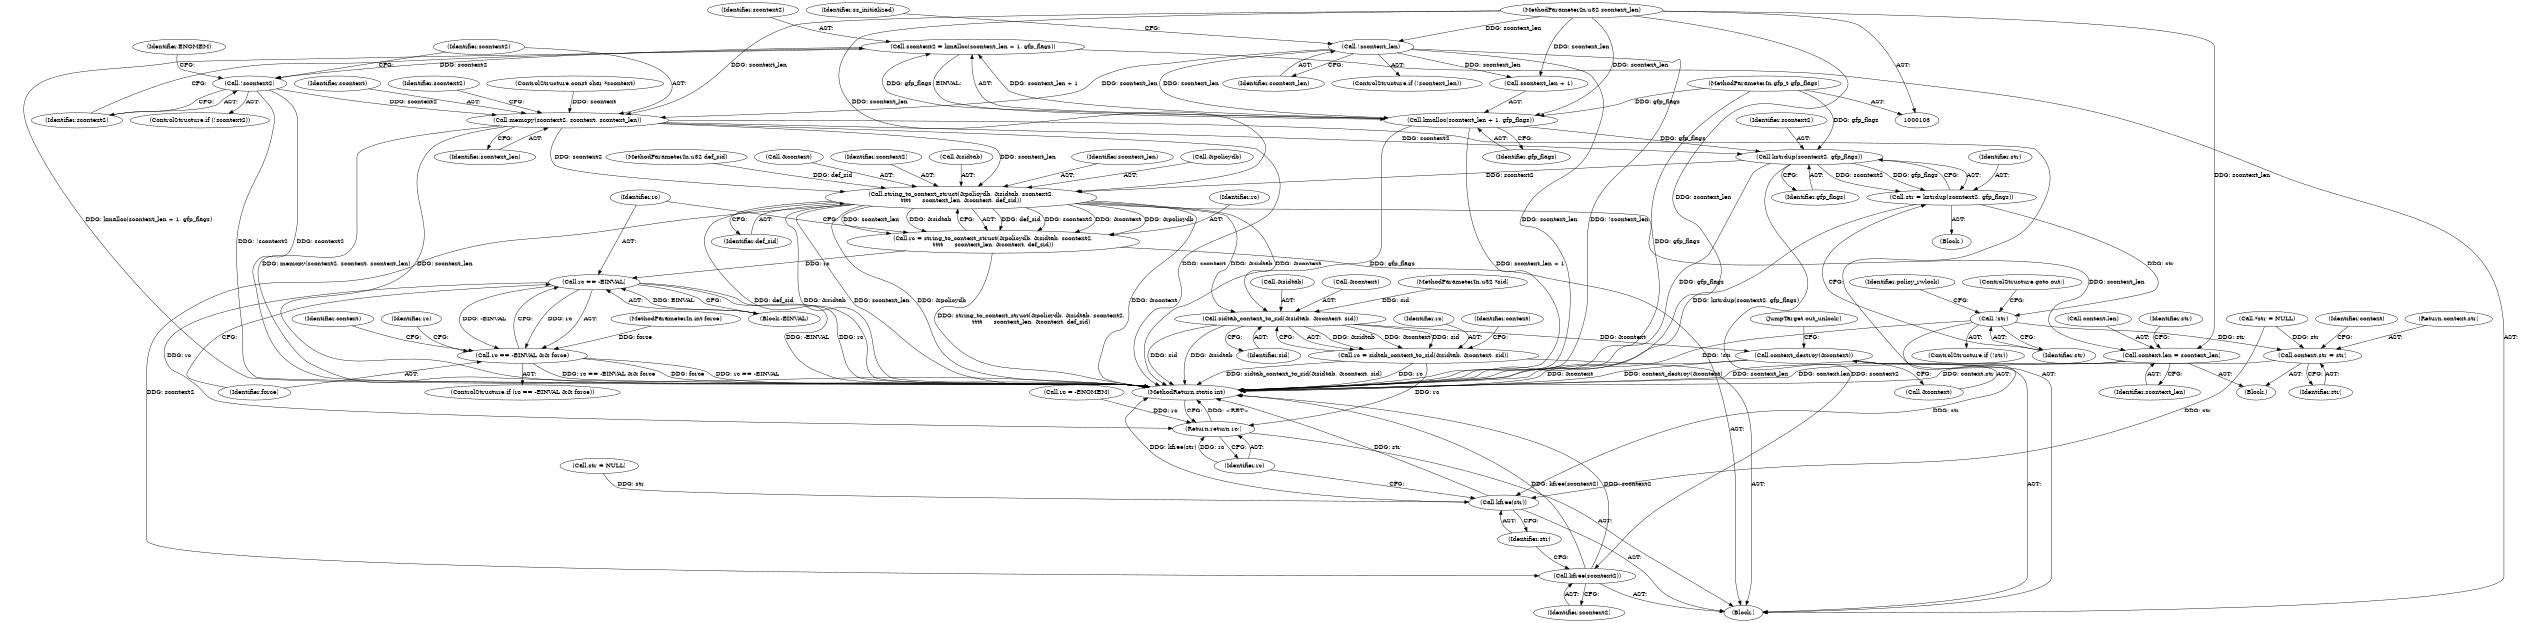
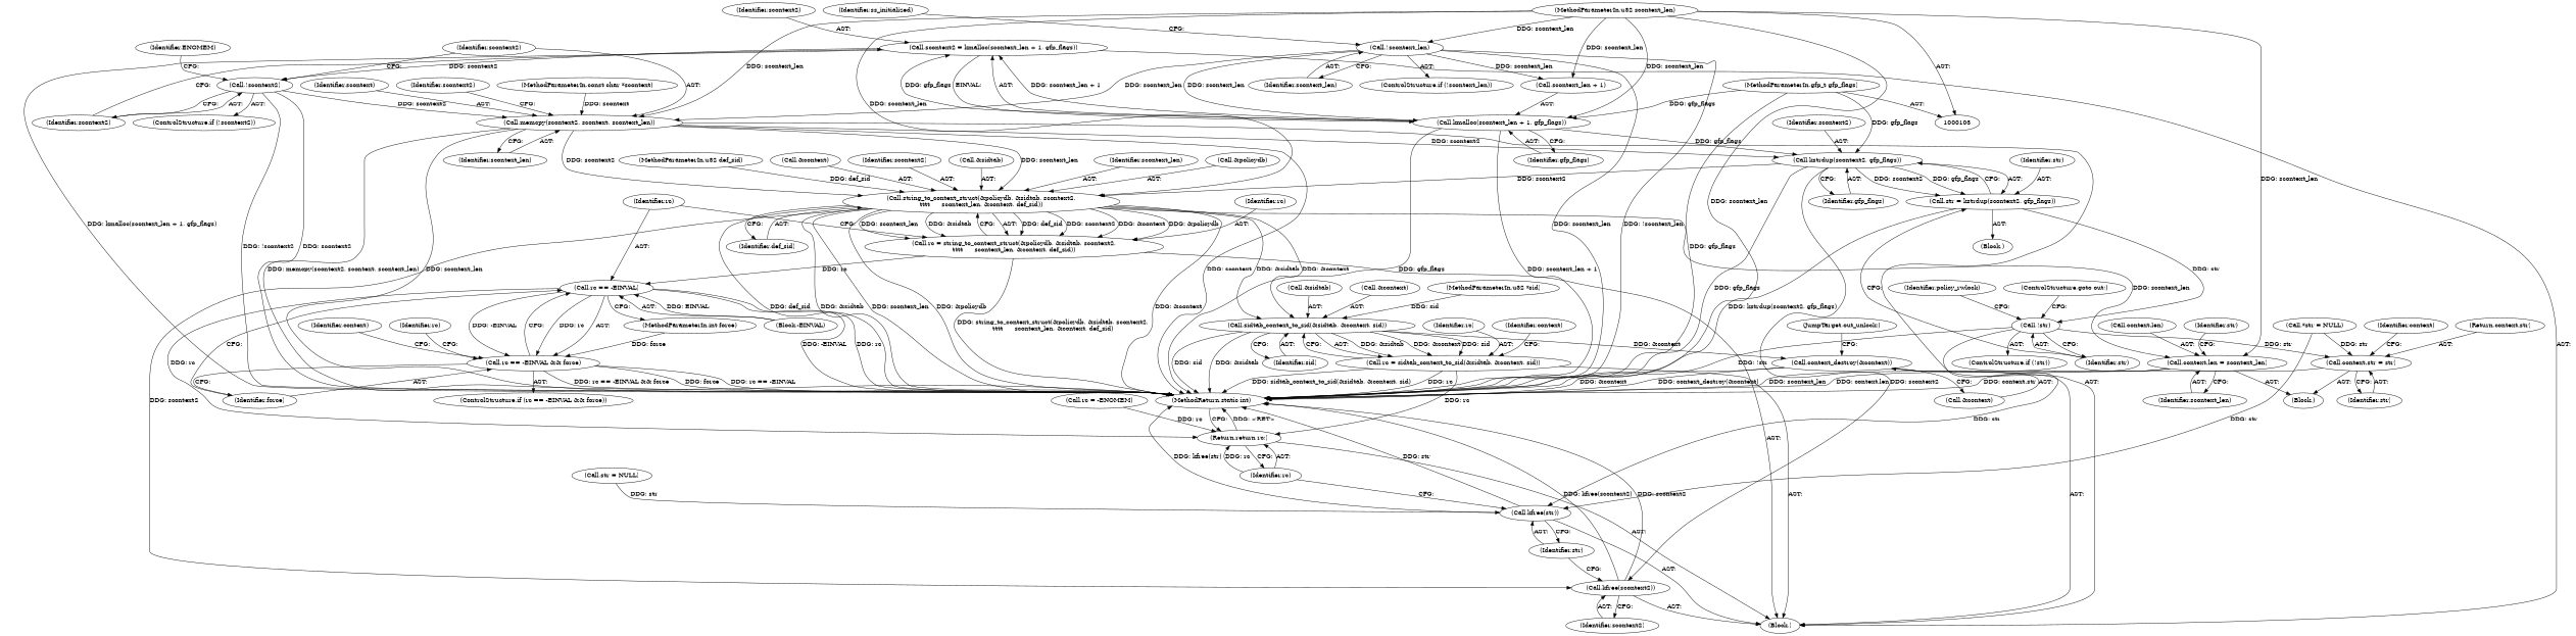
  digraph {
    n1 [label="(Call,scontext2 = kmalloc(scontext_len + 1, gfp_flags))"]
    n2 [label="(Call,kmalloc(scontext_len + 1, gfp_flags))"]
    n3 [label="(Call,!scontext2)"]
    n4 [label="(MethodReturn,static int)"]
    n5 [label="(Block,)"]
    n6 [label="(Call,kstrdup(scontext2, gfp_flags))"]
    n7 [label="(Identifier,gfp_flags)"]
    n8 [label="(Call,memcpy(scontext2, scontext, scontext_len))"]
    n9 [label="(Identifier,scontext2)"]
    n10 [label="(ControlStructure,if (!scontext2))"]
    n11 [label="(Return,return rc;)"]
    n12 [label="(Call,string_to_context_struct(&policydb, &sidtab, scontext2,\n\t\t\t\t      scontext_len, &context, def_sid))"]
    n13 [label="(Call,str = kstrdup(scontext2, gfp_flags))"]
    n14 [label="(Call,kfree(scontext2))"]
    n15 [label="(Identifier,gfp_flags)"]
    n16 [label="(Call,!scontext_len)"]
    n17 [label="(Call,scontext_len + 1)"]
    n18 [label="(ControlStructure,if (!scontext_len))"]
    n19 [label="(Identifier,scontext_len)"]
    n20 [label="(Identifier,scontext_len)"]
    n21 [label="(MethodParameterIn,u32 scontext_len)"]
    n22 [label="(Call,context.len = scontext_len)"]
    1000103
    n24 [label="(Call,rc = string_to_context_struct(&policydb, &sidtab, scontext2,\n\t\t\t\t      scontext_len, &context, def_sid))"]
    n25 [label="(Call,sidtab_context_to_sid(&sidtab, &context, sid))"]
    n26 [label="(Identifier,def_sid)"]
    n27 [label="(Block,)"]
    n28 [label="(Identifier,scontext_len)"]
    n29 [label="(MethodParameterIn,gfp_t gfp_flags)"]
    n30 [label="(Call,!str)"]
    n31 [label="(Block,)"]
    n32 [label="(Identifier,scontext2)"]
    n33 [label="(Call,context.str = str)"]
    n34 [label="(Call,kfree(str))"]
    n35 [label="(Identifier,str)"]
    n36 [label="(ControlStructure,if (!str))"]
    n37 [label="(Identifier,str)"]
    n38 [label="(Identifier,str)"]
    n39 [label="(Call,rc == -EINVAL)"]
    n40 [label="(Call,rc = sidtab_context_to_sid(&sidtab, &context, sid))"]
    n41 [label="(Call,context_destroy(&context))"]
    n42 [label="(Identifier,sid)"]
    n43 [label="(Call,rc == -EINVAL && force)"]
    n44 [label="(Block,-EINVAL)"]
    n45 [label="(ControlStructure,if (rc == -EINVAL && force))"]
    n46 [label="(Identifier,force)"]
    n47 [label="(Identifier,rc)"]
    n48 [label="(Call,&context)"]
    n49 [label="(Identifier,scontext)"]
    n50 [label="(Return,context.str)"]
    n51 [label="(Call,&context)"]
    n52 [label="(Call,&sidtab)"]
    n53 [label="(Identifier,context)"]
    n54 [label="(Identifier,policy_rwlock)"]
    n55 [label="(Identifier,rc)"]
    n56 [label="(Identifier,scontext2)"]
    n57 [label="(MethodParameterIn,u32 *sid)"]
    n58 [label="(Identifier,ss_initialized)"]
    n59 [label="(Identifier,str)"]
    n60 [label="(ControlStructure,goto out;)"]
    n61 [label="(JumpTarget,out_unlock:)"]
    n62 [label="(Identifier,scontext_len)"]
    n63 [label="(Identifier,str)"]
    n64 [label="(Identifier,scontext2)"]
    n65 [label="(Identifier,rc)"]
    n66 [label="(Identifier,rc)"]
    n67 [label="(Call,&sidtab)"]
    n68 [label="(Call,rc = -ENOMEM)"]
    n69 [label="(MethodParameterIn,int force)"]
    n70 [label="(Identifier,scontext2)"]
    n71 [label="(Call,*str = NULL)"]
    n72 [label="(Call,str = NULL)"]
    n73 [label="(Call,&policydb)"]
    n74 [label="(Identifier,rc)"]
    n75 [label="(Identifier,context)"]
    n76 [label="(Identifier,ENOMEM)"]
    n77 [label="(MethodParameterIn,u32 def_sid)"]
-   n78 [label="(ControlStructure,const char *scontext)"]
+   n78 [label="(MethodParameterIn,const char *scontext)"]
    n79 [label="(Call,context.len)"]
    n80 [label="(Call,&context)"]
    n81 [label="(Identifier,context)"]
    n82 [label="(Identifier,scontext2)"]
    n83 [label="(Identifier,scontext2)"]
    n1 -> n2 [label="EINVAL: "]
    n1 -> n3 [label="DDG: scontext2"]
    n1 -> n4 [label="DDG: kmalloc(scontext_len + 1, gfp_flags)"]
    n1 -> n5 [label="AST: "]
    n2 -> n1 [label="AST: "]
    n2 -> n1 [label="DDG: scontext_len + 1"]
    n2 -> n1 [label="DDG: gfp_flags"]
    n2 -> n4 [label="DDG: gfp_flags"]
    n2 -> n4 [label="DDG: scontext_len + 1"]
    n2 -> n6 [label="DDG: gfp_flags"]
    n2 -> n7 [label="CFG: "]
    n3 -> n4 [label="DDG: !scontext2"]
    n3 -> n4 [label="DDG: scontext2"]
    n3 -> n8 [label="DDG: scontext2"]
    n3 -> n9 [label="CFG: "]
    n3 -> n10 [label="AST: "]
    n4 -> n11 [label="CFG: "]
    n6 -> n4 [label="DDG: gfp_flags"]
    n6 -> n12 [label="DDG: scontext2"]
    n6 -> n13 [label="AST: "]
    n6 -> n13 [label="DDG: scontext2"]
    n6 -> n13 [label="DDG: gfp_flags"]
    n6 -> n14 [label="DDG: scontext2"]
    n6 -> n15 [label="CFG: "]
    n7 -> n2 [label="AST: "]
    n8 -> n4 [label="DDG: scontext"]
    n8 -> n4 [label="DDG: scontext_len"]
    n8 -> n4 [label="DDG: memcpy(scontext2, scontext, scontext_len)"]
    n8 -> n5 [label="AST: "]
    n8 -> n6 [label="DDG: scontext2"]
    n8 -> n12 [label="DDG: scontext2"]
    n8 -> n12 [label="DDG: scontext_len"]
    n8 -> n20 [label="CFG: "]
    n9 -> n1 [label="CFG: "]
    n9 -> n3 [label="AST: "]
    n11 -> n4 [label="DDG: <RET>"]
    n11 -> n5 [label="AST: "]
    n11 -> n47 [label="CFG: "]
    n12 -> n4 [label="DDG: &policydb"]
    n12 -> n4 [label="DDG: &context"]
    n12 -> n4 [label="DDG: def_sid"]
    n12 -> n4 [label="DDG: &sidtab"]
    n12 -> n4 [label="DDG: scontext_len"]
    n12 -> n14 [label="DDG: scontext2"]
    n12 -> n22 [label="DDG: scontext_len"]
    n12 -> n24 [label="AST: "]
    n12 -> n24 [label="DDG: def_sid"]
    n12 -> n24 [label="DDG: scontext2"]
    n12 -> n24 [label="DDG: &context"]
    n12 -> n24 [label="DDG: &policydb"]
    n12 -> n24 [label="DDG: scontext_len"]
    n12 -> n24 [label="DDG: &sidtab"]
    n12 -> n25 [label="DDG: &sidtab"]
    n12 -> n25 [label="DDG: &context"]
    n12 -> n26 [label="CFG: "]
    n13 -> n4 [label="DDG: kstrdup(scontext2, gfp_flags)"]
    n13 -> n6 [label="CFG: "]
    n13 -> n30 [label="DDG: str"]
    n13 -> n31 [label="AST: "]
    n14 -> n4 [label="DDG: kfree(scontext2)"]
    n14 -> n4 [label="DDG: scontext2"]
    n14 -> n5 [label="AST: "]
    n14 -> n32 [label="CFG: "]
    n15 -> n6 [label="AST: "]
    n16 -> n2 [label="DDG: scontext_len"]
    n16 -> n4 [label="DDG: scontext_len"]
    n16 -> n4 [label="DDG: !scontext_len"]
    n16 -> n8 [label="DDG: scontext_len"]
    n16 -> n17 [label="DDG: scontext_len"]
    n16 -> n18 [label="AST: "]
    n16 -> n19 [label="CFG: "]
    n17 -> n2 [label="AST: "]
    n19 -> n16 [label="AST: "]
    n20 -> n8 [label="AST: "]
    n21 -> n2 [label="DDG: scontext_len"]
    n21 -> n4 [label="DDG: scontext_len"]
    n21 -> n8 [label="DDG: scontext_len"]
    n21 -> n12 [label="DDG: scontext_len"]
    n21 -> n16 [label="DDG: scontext_len"]
    n21 -> n17 [label="DDG: scontext_len"]
    n21 -> n22 [label="DDG: scontext_len"]
    n21 -> 1000103 [label="AST: "]
    n22 -> n4 [label="DDG: scontext_len"]
    n22 -> n4 [label="DDG: context.len"]
    n22 -> n27 [label="AST: "]
    n22 -> n28 [label="CFG: "]
    n24 -> n4 [label="DDG: string_to_context_struct(&policydb, &sidtab, scontext2,\n\t\t\t\t      scontext_len, &context, def_sid)"]
    n24 -> n5 [label="AST: "]
    n24 -> n12 [label="CFG: "]
    n24 -> n39 [label="DDG: rc"]
    n25 -> n4 [label="DDG: sid"]
    n25 -> n4 [label="DDG: &sidtab"]
    n25 -> n40 [label="AST: "]
    n25 -> n40 [label="DDG: &sidtab"]
    n25 -> n40 [label="DDG: &context"]
    n25 -> n40 [label="DDG: sid"]
    n25 -> n41 [label="DDG: &context"]
    n25 -> n42 [label="CFG: "]
    n26 -> n12 [label="AST: "]
    n28 -> n22 [label="AST: "]
    n29 -> n2 [label="DDG: gfp_flags"]
    n29 -> n4 [label="DDG: gfp_flags"]
    n29 -> n6 [label="DDG: gfp_flags"]
    n29 -> 1000103 [label="AST: "]
    n30 -> n4 [label="DDG: !str"]
    n30 -> n33 [label="DDG: str"]
    n30 -> n34 [label="DDG: str"]
    n30 -> n35 [label="CFG: "]
    n30 -> n36 [label="AST: "]
    n32 -> n14 [label="AST: "]
    n33 -> n4 [label="DDG: context.str"]
    n33 -> n27 [label="AST: "]
    n33 -> n37 [label="CFG: "]
    n34 -> n4 [label="DDG: str"]
    n34 -> n4 [label="DDG: kfree(str)"]
    n34 -> n5 [label="AST: "]
    n34 -> n38 [label="CFG: "]
    n35 -> n13 [label="CFG: "]
    n35 -> n30 [label="AST: "]
    n37 -> n33 [label="AST: "]
    n38 -> n14 [label="CFG: "]
    n38 -> n34 [label="AST: "]
    n39 -> n4 [label="DDG: -EINVAL"]
    n39 -> n4 [label="DDG: rc"]
    n39 -> n11 [label="DDG: rc"]
    n39 -> n43 [label="AST: "]
    n39 -> n43 [label="DDG: rc"]
    n39 -> n43 [label="DDG: -EINVAL"]
-   n39 -> n44 [label="CFG: "]
+   n39 -> n69 [label="CFG: "]
    n40 -> n4 [label="DDG: rc"]
    n40 -> n4 [label="DDG: sidtab_context_to_sid(&sidtab, &context, sid)"]
    n40 -> n5 [label="AST: "]
    n40 -> n11 [label="DDG: rc"]
    n40 -> n25 [label="CFG: "]
    n41 -> n4 [label="DDG: &context"]
    n41 -> n4 [label="DDG: context_destroy(&context)"]
    n41 -> n5 [label="AST: "]
    n41 -> n48 [label="CFG: "]
    n42 -> n25 [label="AST: "]
    n43 -> n4 [label="DDG: force"]
    n43 -> n4 [label="DDG: rc == -EINVAL"]
    n43 -> n4 [label="DDG: rc == -EINVAL && force"]
    n43 -> n39 [label="CFG: "]
    n43 -> n45 [label="AST: "]
+   n43 -> n46 [label="CFG: "]
    n44 -> n39 [label="AST: "]
    n44 -> n39 [label="DDG: EINVAL"]
    n46 -> n39 [label="CFG: "]
    n46 -> n43 [label="AST: "]
    n47 -> n11 [label="AST: "]
    n47 -> n11 [label="DDG: rc"]
    n47 -> n34 [label="CFG: "]
    n48 -> n41 [label="AST: "]
    n49 -> n8 [label="AST: "]
    n50 -> n33 [label="AST: "]
    n51 -> n25 [label="AST: "]
    n52 -> n12 [label="AST: "]
    n53 -> n43 [label="CFG: "]
    n54 -> n30 [label="CFG: "]
    n55 -> n24 [label="AST: "]
    n56 -> n6 [label="AST: "]
    n57 -> n25 [label="DDG: sid"]
    n58 -> n16 [label="CFG: "]
    n59 -> n22 [label="CFG: "]
    n60 -> n30 [label="CFG: "]
    n61 -> n41 [label="CFG: "]
    n62 -> n12 [label="AST: "]
    n63 -> n13 [label="AST: "]
    n64 -> n8 [label="CFG: "]
    n65 -> n24 [label="CFG: "]
    n65 -> n39 [label="AST: "]
    n66 -> n40 [label="AST: "]
    n67 -> n25 [label="AST: "]
    n68 -> n11 [label="DDG: rc"]
    n69 -> n43 [label="DDG: force"]
    n70 -> n1 [label="AST: "]
    n71 -> n33 [label="DDG: str"]
    n71 -> n34 [label="DDG: str"]
    n72 -> n34 [label="DDG: str"]
    n73 -> n12 [label="AST: "]
    n74 -> n43 [label="CFG: "]
    n75 -> n33 [label="CFG: "]
    n76 -> n3 [label="CFG: "]
    n77 -> n12 [label="DDG: def_sid"]
    n78 -> n8 [label="DDG: scontext"]
    n79 -> n22 [label="AST: "]
    n80 -> n12 [label="AST: "]
    n81 -> n40 [label="CFG: "]
    n82 -> n12 [label="AST: "]
    n83 -> n3 [label="CFG: "]
    n83 -> n8 [label="AST: "]
  }
